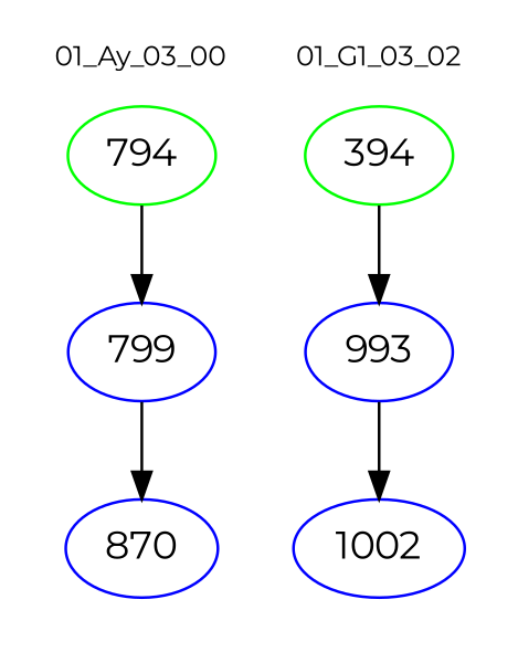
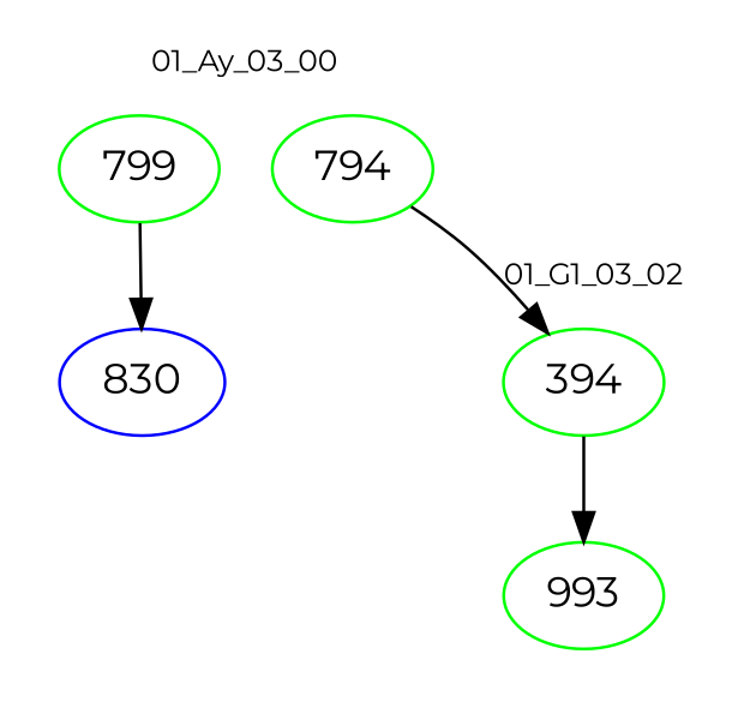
  digraph {
    fontname=Montserrat
    node [color=blue fontname=Montserrat]
    edge [color=black fontname=Montserrat]
    n1 [color=green label=794]
-   n2 [label=799]
-   n3 [label=870]
+   n2 [color=green label=799]
+   n3 [label=830]
    n4 [color=green label=394]
-   n5 [label=993]
-   n6 [label=1002]
+   n5 [color=green label=993]
    subgraph cluster_1 {
      color=white
      fontsize=10
      label="01_Ay_03_00"
      n1
      n2
      n3
    }
    subgraph cluster_2 {
      color=white
      fontsize=10
      label="01_G1_03_02"
      n4
      n5
-     n6
    }
-   n1 -> n2
+   n1 -> n4
    n2 -> n3
    n4 -> n5
-   n5 -> n6
  }
